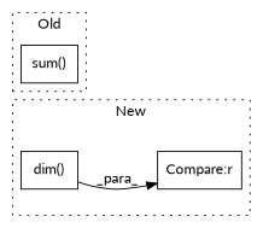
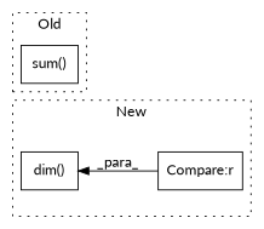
  digraph {
    rankdir=LR
    fontname=Lato
    node [a=75 shape=box fontname=Lato]
    n1 [l=15 label="dim()" s=4590]
    n2 [a=40 l=36 label="Compare:r" s=4571]
    n3 [l="10,9" label="sum()" s="4359,4399"]
    subgraph cluster_1 {
      label=New
      style=dotted
      n1
      n2
    }
    subgraph cluster_2 {
      label=Old
      style=dotted
      n3
    }
-   n1 -> n2 [label=_para_ fontname=Lato]
+   n2 -> n1 [label=_para_ fontname=Lato]
  }
